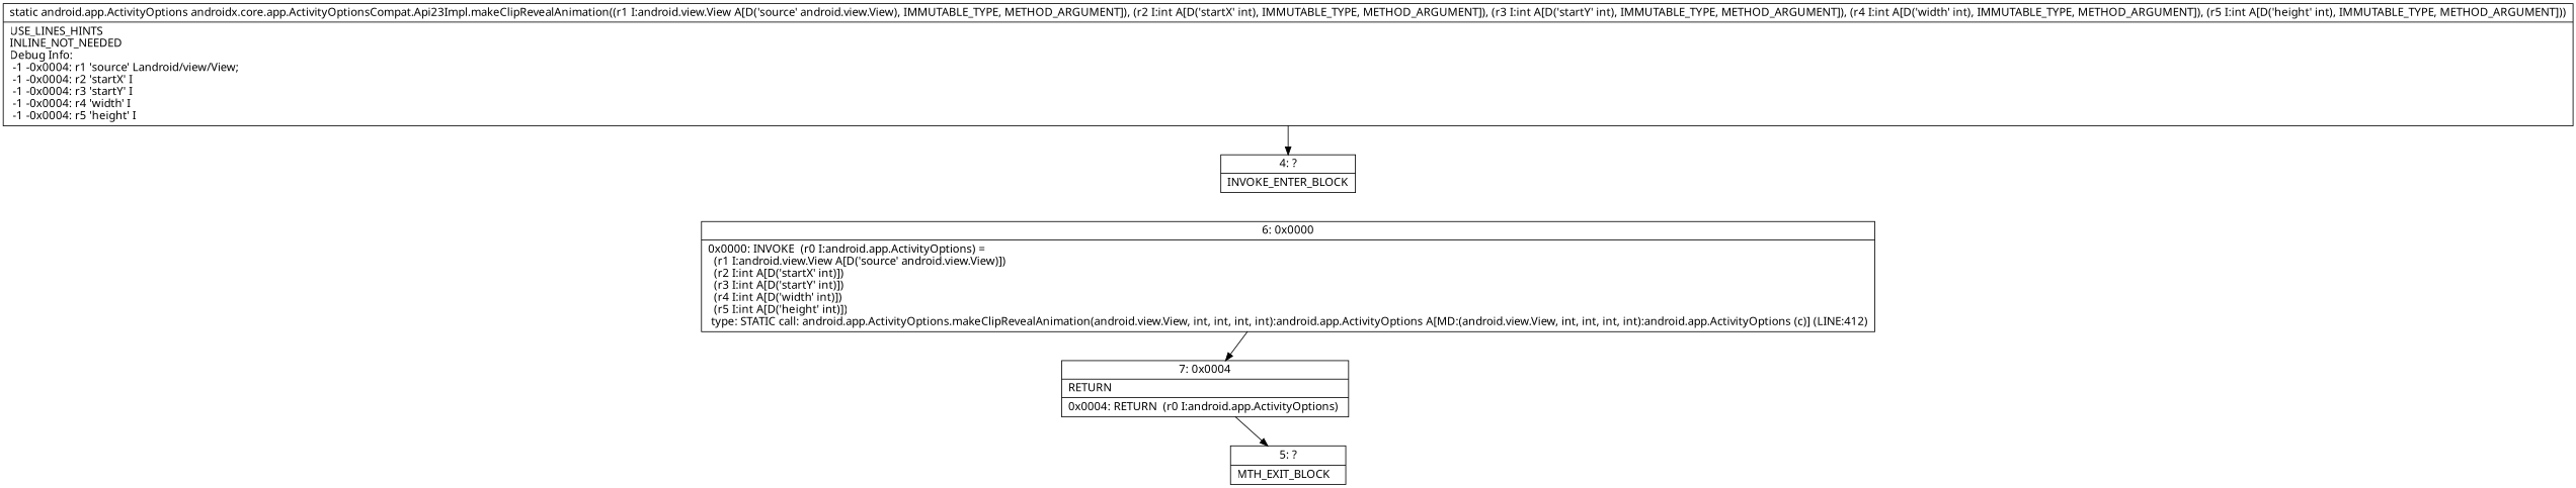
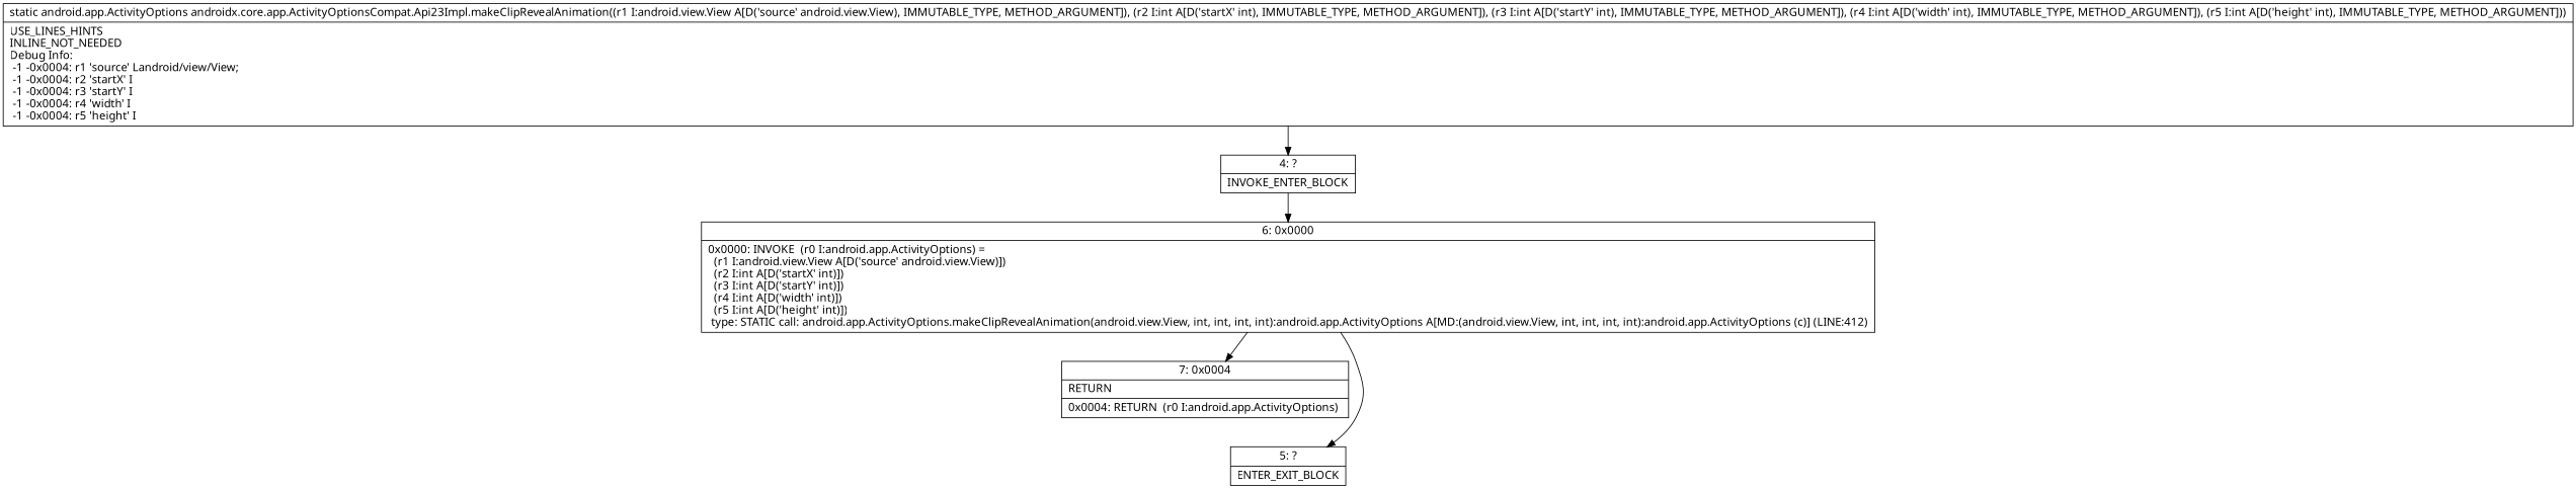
  digraph {
    fontname="Noto Sans"
    node [fontname="Noto Sans" shape=record]
    edge [fontname="Noto Sans"]
    n1 [label="{4\:\ ?|INVOKE_ENTER_BLOCK\l}"]
    n2 [label="{6\:\ 0x0000|0x0000: INVOKE  (r0 I:android.app.ActivityOptions) = \l  (r1 I:android.view.View A[D('source' android.view.View)])\l  (r2 I:int A[D('startX' int)])\l  (r3 I:int A[D('startY' int)])\l  (r4 I:int A[D('width' int)])\l  (r5 I:int A[D('height' int)])\l type: STATIC call: android.app.ActivityOptions.makeClipRevealAnimation(android.view.View, int, int, int, int):android.app.ActivityOptions A[MD:(android.view.View, int, int, int, int):android.app.ActivityOptions (c)] (LINE:412)\l}"]
    n3 [label="{7\:\ 0x0004|RETURN\l|0x0004: RETURN  (r0 I:android.app.ActivityOptions) \l}"]
-   n4 [label="{5\:\ ?|MTH_EXIT_BLOCK\l}"]
+   n4 [label="{5\:\ ?|ENTER_EXIT_BLOCK\l}"]
    n5 [label="{static android.app.ActivityOptions androidx.core.app.ActivityOptionsCompat.Api23Impl.makeClipRevealAnimation((r1 I:android.view.View A[D('source' android.view.View), IMMUTABLE_TYPE, METHOD_ARGUMENT]), (r2 I:int A[D('startX' int), IMMUTABLE_TYPE, METHOD_ARGUMENT]), (r3 I:int A[D('startY' int), IMMUTABLE_TYPE, METHOD_ARGUMENT]), (r4 I:int A[D('width' int), IMMUTABLE_TYPE, METHOD_ARGUMENT]), (r5 I:int A[D('height' int), IMMUTABLE_TYPE, METHOD_ARGUMENT]))  | USE_LINES_HINTS\lINLINE_NOT_NEEDED\lDebug Info:\l  \-1 \-0x0004: r1 'source' Landroid\/view\/View;\l  \-1 \-0x0004: r2 'startX' I\l  \-1 \-0x0004: r3 'startY' I\l  \-1 \-0x0004: r4 'width' I\l  \-1 \-0x0004: r5 'height' I\l}"]
+   n1 -> n2
    n2 -> n3
-   n3 -> n4
+   n2 -> n4
    n5 -> n1
  }
